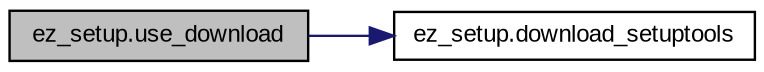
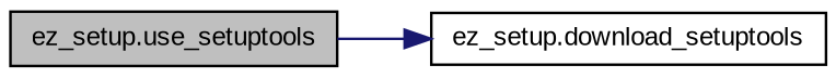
  digraph {
    rankdir=LR
    fontname="Liberation Sans"
    node [color=black fontname="Liberation Sans" fontsize=10 shape=record style=filled]
-   n1 [fillcolor=grey75 fontcolor=black height=0.2 label="ez_setup.use_download" width=0.4]
+   n1 [fillcolor=grey75 fontcolor=black height=0.2 label="ez_setup.use_setuptools" width=0.4]
    n2 [fillcolor=white height=0.2 label="ez_setup.download_setuptools" width=0.4]
    n1 -> n2 [color=midnightblue fontname="Liberation Sans" fontsize=10 labelfontname=Helvetica labelfontsize=10 style=solid]
  }
